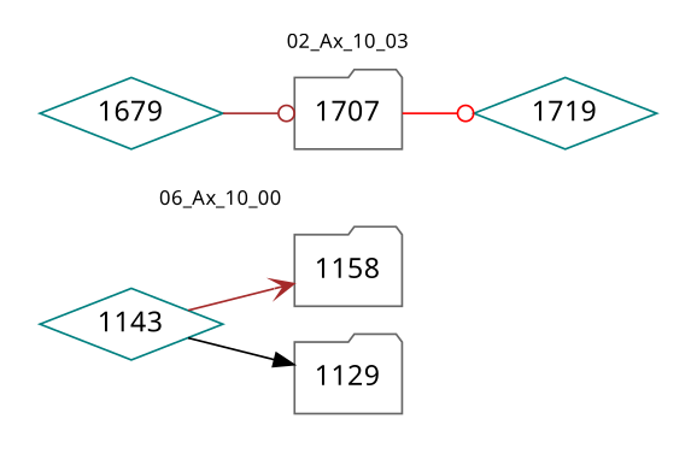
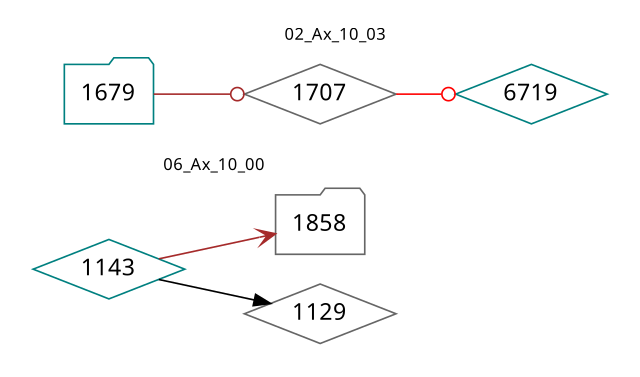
  digraph {
    fontname="Noto Sans"
    rankdir=LR
    node [color=teal fontname="Noto Sans" shape=diamond]
    edge [arrowhead=odot color=brown fontname="Noto Sans"]
    n1 [label=1143]
-   n2 [color=gray40 label=1129 shape=folder]
-   n3 [color=gray40 label=1158 shape=folder]
-   n4 [color=gray40 label=1707 shape=folder]
-   n5 [label=1679]
-   n6 [label=1719]
+   n2 [color=gray40 label=1129]
+   n3 [color=gray40 label=1858 shape=folder]
+   n4 [color=gray40 label=1707]
+   n5 [label=1679 shape=folder]
+   n6 [label=6719]
    subgraph cluster_1 {
      color=white
      fontsize=10
      label="06_Ax_10_00"
      n1
      n2
      n3
    }
    subgraph cluster_2 {
      color=white
      fontsize=10
      label="02_Ax_10_03"
      n4
      n5
      n6
    }
    n1 -> n2 [arrowhead=normal color=black]
    n1 -> n3 [arrowhead=vee]
    n4 -> n6 [color=red]
    n5 -> n4
  }
